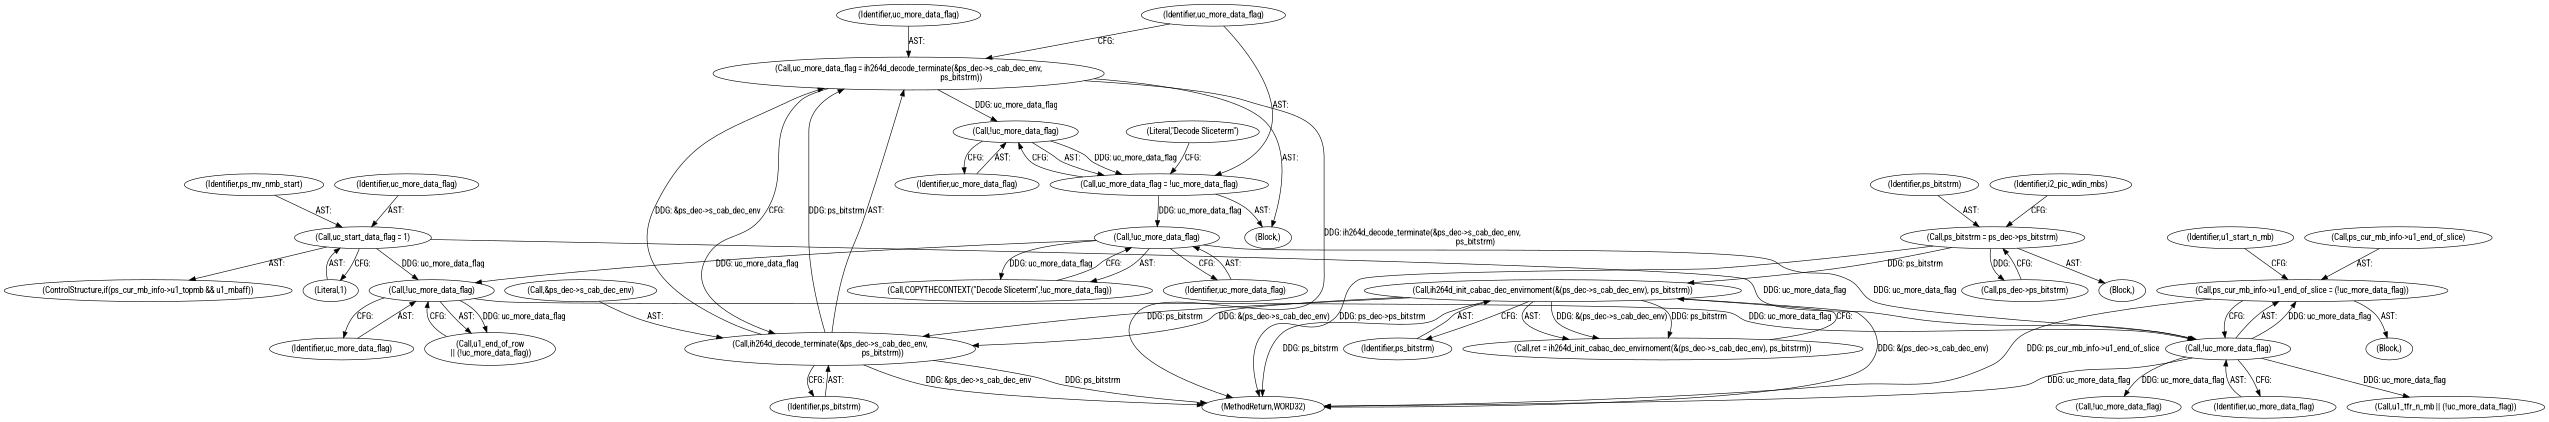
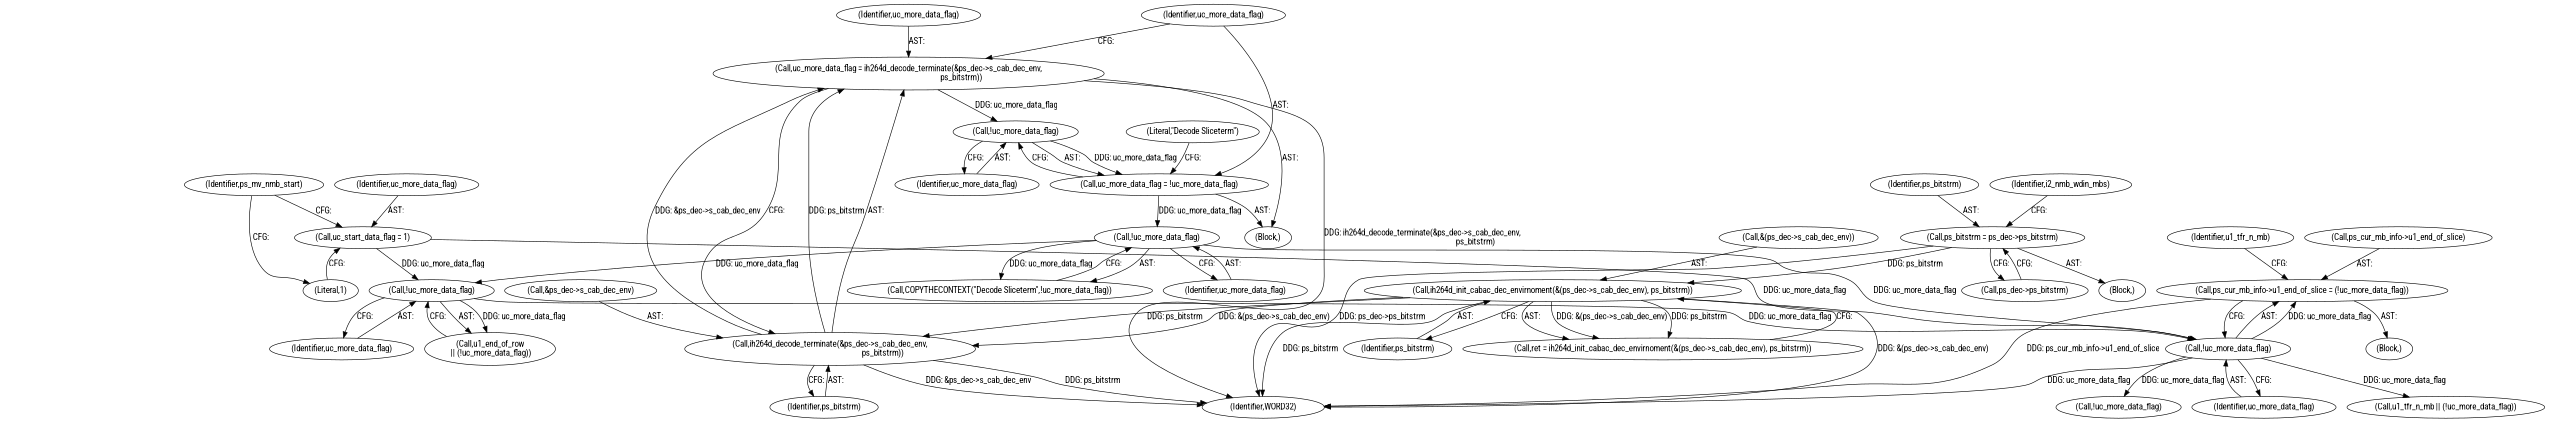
  digraph {
    fontname="Roboto Condensed"
    node [fontname="Roboto Condensed"]
    edge [fontname="Roboto Condensed"]
    n1 [label="(Call,ps_cur_mb_info->u1_end_of_slice = (!uc_more_data_flag))"]
    n2 [label="(Call,!uc_more_data_flag)"]
-   n3 [label="(MethodReturn,WORD32)"]
+   n3 [label="(Identifier,WORD32)"]
    n4 [label="(Block,)"]
    n5 [label="(Identifier,uc_more_data_flag)"]
    n6 [label="(Call,u1_tfr_n_mb || (!uc_more_data_flag))"]
    n7 [label="(Call,!uc_more_data_flag)"]
    n8 [label="(Call,uc_start_data_flag = 1)"]
    n9 [label="(Call,!uc_more_data_flag)"]
-   n10 [label="(ControlStructure,if(ps_cur_mb_info->u1_topmb && u1_mbaff))"]
    n11 [label="(Literal,1)"]
    n12 [label="(Identifier,uc_more_data_flag)"]
    n13 [label="(Call,u1_end_of_row\n || (!uc_more_data_flag))"]
    n14 [label="(Call,!uc_more_data_flag)"]
    n15 [label="(Identifier,uc_more_data_flag)"]
    n16 [label="(Call,COPYTHECONTEXT(\"Decode Sliceterm\",!uc_more_data_flag))"]
    n17 [label="(Call,uc_more_data_flag = !uc_more_data_flag)"]
    n18 [label="(Call,!uc_more_data_flag)"]
    n19 [label="(Block,)"]
    n20 [label="(Identifier,uc_more_data_flag)"]
    n21 [label="(Call,uc_more_data_flag = ih264d_decode_terminate(&ps_dec->s_cab_dec_env,\n                                                          ps_bitstrm))"]
    n22 [label="(Call,ih264d_decode_terminate(&ps_dec->s_cab_dec_env,\n                                                          ps_bitstrm))"]
    n23 [label="(Identifier,ps_bitstrm)"]
    n24 [label="(Call,ih264d_init_cabac_dec_envirnoment(&(ps_dec->s_cab_dec_env), ps_bitstrm))"]
    n25 [label="(Identifier,ps_bitstrm)"]
    n26 [label="(Call,ret = ih264d_init_cabac_dec_envirnoment(&(ps_dec->s_cab_dec_env), ps_bitstrm))"]
    n27 [label="(Call,ps_bitstrm = ps_dec->ps_bitstrm)"]
    n28 [label="(Call,ps_dec->ps_bitstrm)"]
    n29 [label="(Block,)"]
-   n30 [label="(Identifier,u1_start_n_mb)"]
+   n30 [label="(Identifier,u1_tfr_n_mb)"]
    n31 [label="(Identifier,uc_more_data_flag)"]
+   n32 [label="(Call,&(ps_dec->s_cab_dec_env))"]
    n33 [label="(Literal,\"Decode Sliceterm\")"]
-   n34 [label="(Identifier,i2_pic_wdin_mbs)"]
+   n34 [label="(Identifier,i2_nmb_wdin_mbs)"]
    n35 [label="(Call,ps_cur_mb_info->u1_end_of_slice)"]
    n36 [label="(Identifier,uc_more_data_flag)"]
    n37 [label="(Identifier,ps_bitstrm)"]
    n38 [label="(Identifier,ps_mv_nmb_start)"]
    n39 [label="(Identifier,uc_more_data_flag)"]
    n40 [label="(Call,&ps_dec->s_cab_dec_env)"]
    n1 -> n2 [label="CFG: "]
    n1 -> n3 [label="DDG: ps_cur_mb_info->u1_end_of_slice"]
    n1 -> n4 [label="AST: "]
    n2 -> n1 [label="AST: "]
    n2 -> n1 [label="DDG: uc_more_data_flag"]
    n2 -> n3 [label="DDG: uc_more_data_flag"]
    n2 -> n5 [label="CFG: "]
    n2 -> n6 [label="DDG: uc_more_data_flag"]
    n2 -> n7 [label="DDG: uc_more_data_flag"]
    n5 -> n2 [label="AST: "]
    n8 -> n2 [label="DDG: uc_more_data_flag"]
    n8 -> n9 [label="DDG: uc_more_data_flag"]
-   n8 -> n10 [label="AST: "]
-   n8 -> n11 [label="CFG: "]
+   n38 -> n11 [label="CFG: "]
    n9 -> n2 [label="DDG: uc_more_data_flag"]
    n9 -> n12 [label="CFG: "]
    n9 -> n13 [label="AST: "]
    n9 -> n13 [label="DDG: uc_more_data_flag"]
-   n11 -> n8 [label="AST: "]
+   n11 -> n8 [label="CFG: "]
    n12 -> n9 [label="AST: "]
    n13 -> n9 [label="CFG: "]
    n14 -> n2 [label="DDG: uc_more_data_flag"]
    n14 -> n9 [label="DDG: uc_more_data_flag"]
    n14 -> n15 [label="CFG: "]
    n14 -> n16 [label="AST: "]
    n14 -> n16 [label="DDG: uc_more_data_flag"]
    n15 -> n14 [label="AST: "]
    n16 -> n14 [label="CFG: "]
    n17 -> n14 [label="DDG: uc_more_data_flag"]
    n17 -> n18 [label="CFG: "]
    n17 -> n19 [label="AST: "]
    n18 -> n17 [label="AST: "]
    n18 -> n17 [label="DDG: uc_more_data_flag"]
    n18 -> n20 [label="CFG: "]
    n20 -> n18 [label="AST: "]
    n21 -> n3 [label="DDG: ih264d_decode_terminate(&ps_dec->s_cab_dec_env,\n                                                          ps_bitstrm)"]
    n21 -> n18 [label="DDG: uc_more_data_flag"]
    n21 -> n19 [label="AST: "]
    n21 -> n22 [label="CFG: "]
    n22 -> n3 [label="DDG: &ps_dec->s_cab_dec_env"]
    n22 -> n3 [label="DDG: ps_bitstrm"]
    n22 -> n21 [label="AST: "]
    n22 -> n21 [label="DDG: &ps_dec->s_cab_dec_env"]
    n22 -> n21 [label="DDG: ps_bitstrm"]
    n22 -> n23 [label="CFG: "]
    n23 -> n22 [label="AST: "]
    n24 -> n3 [label="DDG: &(ps_dec->s_cab_dec_env)"]
    n24 -> n3 [label="DDG: ps_bitstrm"]
    n24 -> n22 [label="DDG: &(ps_dec->s_cab_dec_env)"]
    n24 -> n22 [label="DDG: ps_bitstrm"]
    n24 -> n25 [label="CFG: "]
    n24 -> n26 [label="AST: "]
    n24 -> n26 [label="DDG: &(ps_dec->s_cab_dec_env)"]
    n24 -> n26 [label="DDG: ps_bitstrm"]
    n25 -> n24 [label="AST: "]
    n26 -> n24 [label="CFG: "]
    n27 -> n3 [label="DDG: ps_dec->ps_bitstrm"]
    n27 -> n24 [label="DDG: ps_bitstrm"]
-   n27 -> n28 [label="DDG: "]
+   n27 -> n28 [label="CFG: "]
    n27 -> n29 [label="AST: "]
    n28 -> n27 [label="CFG: "]
    n30 -> n1 [label="CFG: "]
    n31 -> n17 [label="AST: "]
    n31 -> n21 [label="CFG: "]
+   n32 -> n24 [label="AST: "]
    n33 -> n17 [label="CFG: "]
    n34 -> n27 [label="CFG: "]
    n35 -> n1 [label="AST: "]
    n36 -> n8 [label="AST: "]
    n37 -> n27 [label="AST: "]
-   n38 -> n8 [label="AST: "]
+   n38 -> n8 [label="CFG: "]
    n39 -> n21 [label="AST: "]
    n40 -> n22 [label="AST: "]
  }
